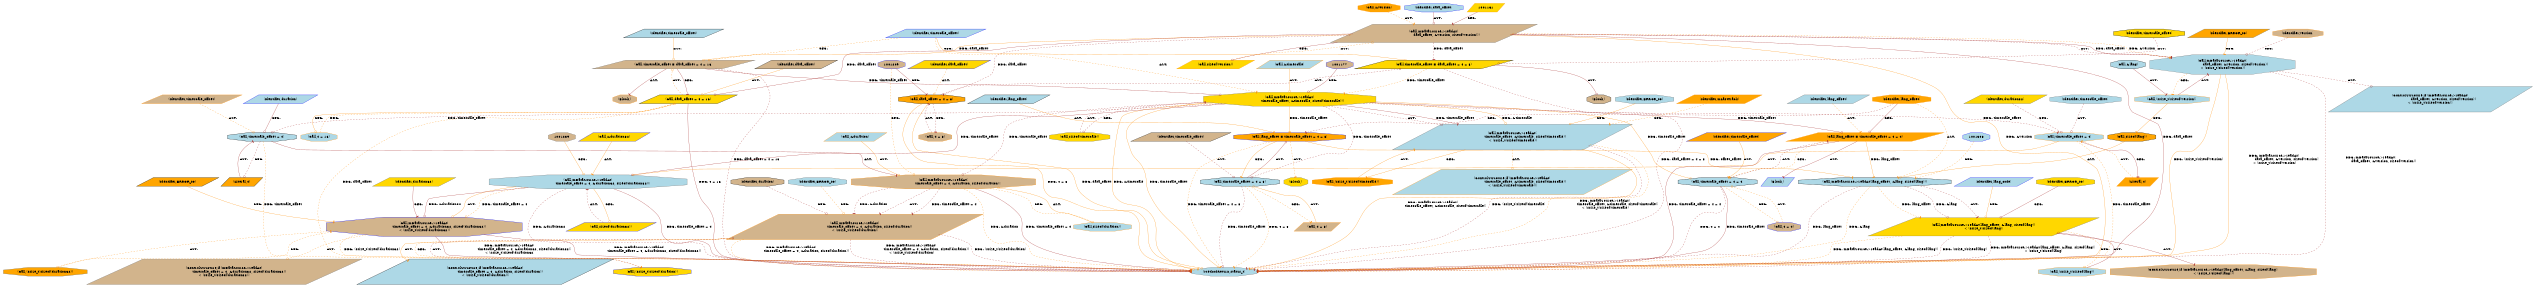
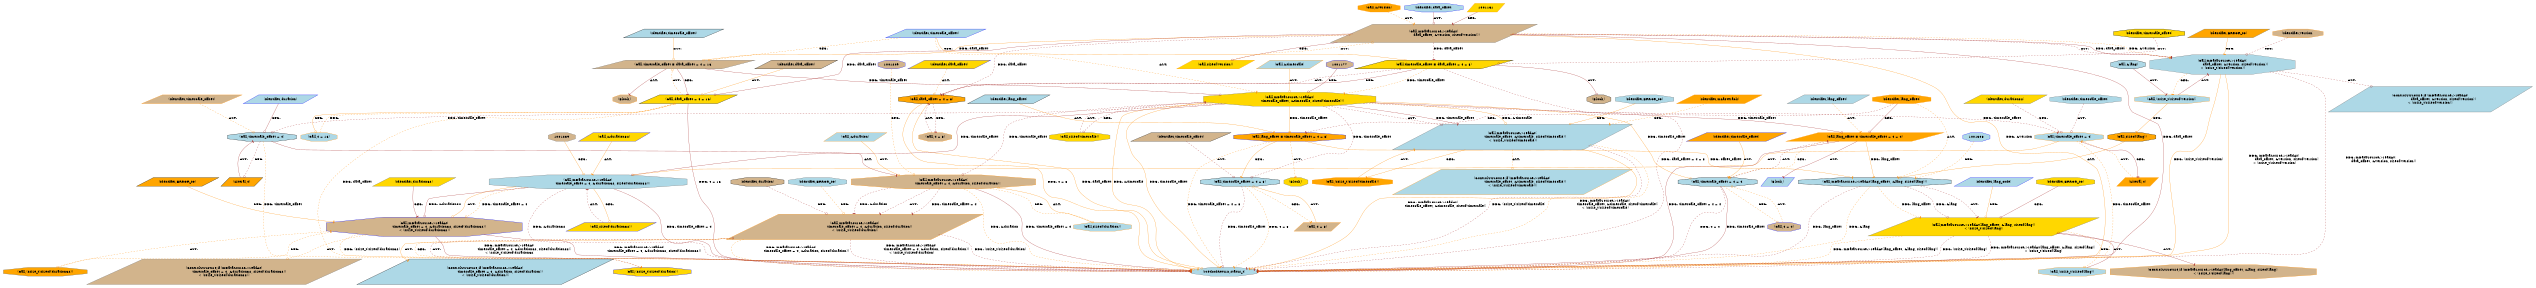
  digraph {
    node [color=darkorange fillcolor=lightblue shape=octagon style=filled]
    edge [arrowhead=odot color=darkorange style=dashed]
    n1 [color=gray40 fillcolor=tan label="(Call,mDataSource->readAt(\n                        data_offset, &version, sizeof(version)))" shape=parallelogram]
    n2 [color=gray40 label="(Call,mDataSource->readAt(\n                        data_offset, &version, sizeof(version))\n < (ssize_t)sizeof(version))"]
    n3 [color=gray40 fillcolor=tan label="(Call,timescale_offset = data_offset + 4 + 16)" shape=parallelogram]
    n4 [color=black fillcolor=gold label="(Call,data_offset + 4 + 16)" shape=parallelogram]
    n5 [color=black fillcolor=gold label="(Call,timescale_offset = data_offset + 4 + 8)" shape=parallelogram]
    n6 [color=black fillcolor=orange label="(Call,data_offset + 4 + 8)"]
    n7 [color=gray40 label="(MethodReturn,status_t)"]
    n8 [fillcolor=gold label="(Call,sizeof(version))" shape=parallelogram]
    n9 [label="(Call,(ssize_t)sizeof(version))"]
    n10 [color=gray40 label="(ControlStructure,if (mDataSource->readAt(\n                        data_offset, &version, sizeof(version))\n < (ssize_t)sizeof(version)))" shape=parallelogram]
    n11 [color=gray40 fillcolor=gold label="(Call,mDataSource->readAt(\n                        timescale_offset, &timescale, sizeof(timescale)))"]
    n12 [fillcolor=tan label="(Block,)"]
    n13 [label="(Call,4 + 16)"]
    n14 [color=black fillcolor=tan label="(Block,)"]
    n15 [fillcolor=tan label="(Call,4 + 8)"]
    n16 [color=black fillcolor=orange label="(Call,sizeof(lang))"]
    n17 [color=gray40 label="(Call,mDataSource->readAt(\n                        timescale_offset, &timescale, sizeof(timescale))\n < (ssize_t)sizeof(timescale))" shape=parallelogram]
    n18 [fillcolor=tan label="(Call,mDataSource->readAt(\n                            timescale_offset + 4, &duration, sizeof(duration)))"]
    n19 [color=black label="(Call,timescale_offset + 4)"]
    n20 [color=gray40 label="(Call,mDataSource->readAt(\n                            timescale_offset + 4, &duration32, sizeof(duration32)))"]
    n21 [label="(Call,timescale_offset + 4)"]
    n22 [color=blue fillcolor=orange label="(Call,lang_offset = timescale_offset + 4 + 8)"]
    n23 [color=black label="(Call,timescale_offset + 4 + 8)"]
    n24 [fillcolor=orange label="(Call,lang_offset = timescale_offset + 4 + 4)" shape=parallelogram]
    n25 [color=black label="(Call,timescale_offset + 4 + 4)"]
    n26 [color=gray40 fillcolor=gold label="(Call,sizeof(timescale))"]
    n27 [fillcolor=orange label="(Call,(ssize_t)sizeof(timescale))"]
    n28 [label="(ControlStructure,if (mDataSource->readAt(\n                        timescale_offset, &timescale, sizeof(timescale))\n < (ssize_t)sizeof(timescale)))" shape=parallelogram]
    n29 [fillcolor=tan label="(Call,mDataSource->readAt(\n                            timescale_offset + 4, &duration, sizeof(duration))\n < (ssize_t)sizeof(duration))" shape=parallelogram]
    n30 [label="(Call,sizeof(duration))"]
    n31 [color=black fillcolor=orange label="(Literal,4)" shape=parallelogram]
    n32 [color=blue fillcolor=tan label="(Call,mDataSource->readAt(\n                            timescale_offset + 4, &duration32, sizeof(duration32))\n < (ssize_t)sizeof(duration32))"]
    n33 [color=blue fillcolor=gold label="(Call,sizeof(duration32))" shape=parallelogram]
    n34 [fillcolor=orange label="(Literal,4)" shape=parallelogram]
    n35 [color=black label="(Call,mDataSource->readAt(lang_offset, &lang, sizeof(lang)))"]
    n36 [color=gray40 fillcolor=gold label="(Block,)"]
    n37 [fillcolor=tan label="(Call,4 + 8)" shape=parallelogram]
    n38 [color=blue label="(Block,)" shape=parallelogram]
    n39 [color=blue fillcolor=tan label="(Call,4 + 4)"]
    n40 [color=blue fillcolor=gold label="(Call,(ssize_t)sizeof(duration))"]
    n41 [color=black label="(ControlStructure,if (mDataSource->readAt(\n                            timescale_offset + 4, &duration, sizeof(duration))\n < (ssize_t)sizeof(duration)))" shape=parallelogram]
    n42 [color=gray40 fillcolor=tan label="(ControlStructure,if (mDataSource->readAt(\n                            timescale_offset + 4, &duration32, sizeof(duration32))\n < (ssize_t)sizeof(duration32)))" shape=parallelogram]
    n43 [color=gray40 fillcolor=orange label="(Call,(ssize_t)sizeof(duration32))"]
    n44 [color=gray40 fillcolor=gold label="(Call,mDataSource->readAt(lang_offset, &lang, sizeof(lang))\n < (ssize_t)sizeof(lang))" shape=parallelogram]
    n45 [label="(Call,(ssize_t)sizeof(lang))"]
    n46 [fillcolor=tan label="(ControlStructure,if (mDataSource->readAt(lang_offset, &lang, sizeof(lang))\n < (ssize_t)sizeof(lang)))"]
    n47 [color=blue fillcolor=gold label="(Call,&duration32)" shape=parallelogram]
    n48 [fillcolor=orange label="(Identifier,lang_offset)"]
    n49 [color=blue label="(Identifier,lang_code)" shape=parallelogram]
    n50 [color=gray40 fillcolor=gold label="(Identifier,ERROR_IO)"]
    n51 [color=gray40 fillcolor=gold label="(Identifier,duration32)" shape=parallelogram]
    n52 [color=blue label="(Identifier,duration)" shape=parallelogram]
    n53 [color=black fillcolor=tan label="(Identifier,timescale_offset)" shape=parallelogram]
    n54 [color=gray40 label="(Identifier,lang_offset)" shape=parallelogram]
    n55 [color=black label="(Identifier,lang_offset)" shape=parallelogram]
    n56 [color=blue fillcolor=orange label="(Identifier,timescale_offset)" shape=parallelogram]
    n57 [fillcolor=tan label="(Identifier,timescale_offset)" shape=parallelogram]
    n58 [fillcolor=orange label="(Call,&version)"]
    n59 [label="(Call,&timescale)" shape=parallelogram]
    n60 [color=gray40 label="(Identifier,timescale_offset)"]
    n61 [color=black fillcolor=tan label="(Identifier,data_offset)" shape=parallelogram]
    n62 [color=black label="(Identifier,timescale_offset)" shape=parallelogram]
    n63 [color=blue label="(Identifier,data_offset)"]
    n64 [color=black fillcolor=tan label="(Identifier,duration)"]
    n65 [label="(Call,&duration)" shape=parallelogram]
    n66 [color=blue label="(Identifier,timescale_offset)" shape=parallelogram]
    n67 [color=black fillcolor=orange label="(Identifier,ERROR_IO)" shape=parallelogram]
    n68 [color=black label="(Call,&lang)"]
    n69 [color=gray40 label="(Identifier,ERROR_IO)"]
    n70 [color=black fillcolor=gold label="(Identifier,timescale_offset)"]
    n71 [color=blue fillcolor=gold label="(Identifier,data_offset)" shape=parallelogram]
    n72 [fillcolor=orange label="(Identifier,mLastTrack)" shape=parallelogram]
    n73 [color=gray40 fillcolor=orange label="(Identifier,ERROR_IO)" shape=parallelogram]
    n74 [color=gray40 label="(Identifier,ERROR_IO)"]
    n75 [color=gray40 fillcolor=gold label="(Identifier,duration32)" shape=parallelogram]
    n76 [fillcolor=tan label="(Identifier,version)"]
    1001131 [fillcolor=gold shape=parallelogram]
    1001177 [color=blue fillcolor=tan]
    1001209 [color=blue fillcolor=tan]
    1001239 [color=gray40 fillcolor=tan]
    1001308 [color=blue]
    n1 -> n2 [arrowhead=tee color=brown label="AST: "]
    n1 -> n2 [arrowhead=tee color=brown label="DDG: data_offset" style=solid]
    n1 -> n2 [arrowhead=tee label="DDG: &version"]
    n1 -> n3 [label="DDG: data_offset" style=solid]
    n1 -> n4 [color=brown label="DDG: data_offset" style=solid]
    n1 -> n5 [arrowhead=tee color=brown label="DDG: data_offset"]
    n1 -> n6 [arrowhead=tee color=brown label="DDG: data_offset"]
    n1 -> n7 [arrowhead=tee label="DDG: &version" style=solid]
    n1 -> n7 [arrowhead=tee color=brown label="DDG: data_offset" style=solid]
    n1 -> n8 [color=brown label="CFG: " style=solid]
    n2 -> n7 [arrowhead=tee label="DDG: (ssize_t)sizeof(version)" style=solid]
    n2 -> n7 [color=brown label="DDG: mDataSource->readAt(\n                        data_offset, &version, sizeof(version))"]
    n2 -> n7 [label="DDG: mDataSource->readAt(\n                        data_offset, &version, sizeof(version))\n < (ssize_t)sizeof(version)" style=solid]
    n2 -> n9 [arrowhead=tee label="CFG: "]
    n2 -> n10 [color=brown label="AST: "]
    n3 -> n4 [arrowhead=tee color=brown label="CFG: " style=solid]
-   n3 -> n7 [color=brown label="DDG: data_offset + 4 + 16"]
    n3 -> n11 [color=brown label="DDG: timescale_offset" style=solid]
    n3 -> n12 [arrowhead=tee color=brown label="AST: " style=solid]
    n4 -> n3 [label="AST: "]
    n4 -> n7 [arrowhead=tee label="DDG: data_offset"]
    n4 -> n7 [color=brown label="DDG: 4 + 16" style=solid]
    n4 -> n13 [label="CFG: " style=solid]
-   1001209 -> n6 [arrowhead=tee color=brown label="CFG: " style=solid]
+   n5 -> n6 [arrowhead=tee color=brown label="CFG: " style=solid]
    n5 -> n7 [arrowhead=tee color=brown label="DDG: data_offset + 4 + 8"]
    n5 -> n11 [arrowhead=tee label="DDG: timescale_offset"]
    n5 -> n14 [color=brown label="AST: " style=solid]
    n6 -> n5 [color=brown label="AST: "]
    n6 -> n7 [arrowhead=tee label="DDG: 4 + 8" style=solid]
    n6 -> n7 [label="DDG: data_offset" style=solid]
    n6 -> n15 [arrowhead=tee color=brown label="CFG: "]
    n8 -> n1 [label="AST: "]
    n9 -> n2 [arrowhead=tee color=brown label="AST: " style=solid]
    n9 -> n16 [arrowhead=tee label="CFG: " style=solid]
    n11 -> n7 [label="DDG: &timescale" style=solid]
    n11 -> n7 [label="DDG: timescale_offset" style=solid]
    n11 -> n17 [color=brown label="AST: "]
    n11 -> n17 [arrowhead=tee color=brown label="DDG: timescale_offset" style=solid]
    n11 -> n17 [label="DDG: &timescale" style=solid]
    n11 -> n18 [color=brown label="DDG: timescale_offset"]
    n11 -> n19 [color=brown label="DDG: timescale_offset"]
    n11 -> n20 [color=brown label="DDG: timescale_offset" style=solid]
    n11 -> n21 [arrowhead=tee color=brown label="DDG: timescale_offset"]
    n11 -> n22 [arrowhead=tee label="DDG: timescale_offset" style=solid]
    n11 -> n23 [color=brown label="DDG: timescale_offset"]
    n11 -> n24 [color=brown label="DDG: timescale_offset" style=solid]
    n11 -> n25 [label="DDG: timescale_offset" style=solid]
    n11 -> n26 [color=brown label="CFG: "]
    n13 -> n4 [label="DDG: "]
    n15 -> n6 [arrowhead=tee color=brown label="AST: "]
    n16 -> n35 [label="AST: " style=solid]
    n17 -> n7 [arrowhead=tee label="DDG: mDataSource->readAt(\n                        timescale_offset, &timescale, sizeof(timescale))" style=solid]
    n17 -> n7 [arrowhead=tee color=brown label="DDG: (ssize_t)sizeof(timescale)"]
    n17 -> n7 [label="DDG: mDataSource->readAt(\n                        timescale_offset, &timescale, sizeof(timescale))\n < (ssize_t)sizeof(timescale)"]
    n17 -> n27 [arrowhead=tee label="CFG: " style=solid]
    n17 -> n28 [label="AST: "]
    n18 -> n7 [label="DDG: &duration"]
    n18 -> n7 [color=brown label="DDG: timescale_offset + 4" style=solid]
    n18 -> n29 [arrowhead=tee color=brown label="AST: "]
    n18 -> n29 [arrowhead=tee color=brown label="DDG: timescale_offset + 4"]
    n18 -> n29 [arrowhead=tee color=brown label="DDG: &duration"]
    n18 -> n30 [label="CFG: "]
    n19 -> n7 [arrowhead=tee label="DDG: timescale_offset"]
    n19 -> n18 [arrowhead=tee color=brown label="AST: " style=solid]
    n19 -> n31 [color=brown label="CFG: "]
    n20 -> n7 [color=brown label="DDG: &duration32"]
    n20 -> n7 [arrowhead=tee color=brown label="DDG: timescale_offset + 4" style=solid]
    n20 -> n32 [label="AST: " style=solid]
    n20 -> n32 [label="DDG: timescale_offset + 4"]
    n20 -> n32 [color=brown label="DDG: &duration32" style=solid]
    n20 -> n33 [label="CFG: " style=solid]
    n21 -> n7 [label="DDG: timescale_offset"]
    n21 -> n20 [label="AST: " style=solid]
    n21 -> n34 [arrowhead=tee color=brown label="CFG: " style=solid]
    n22 -> n7 [arrowhead=tee label="DDG: timescale_offset + 4 + 8"]
    n22 -> n23 [arrowhead=tee label="CFG: " style=solid]
    n22 -> n35 [arrowhead=tee label="DDG: offset_offset" style=solid]
    n22 -> n36 [arrowhead=tee label="AST: "]
    n23 -> n7 [color=brown label="DDG: timescale_offset"]
    n23 -> n7 [arrowhead=tee label="DDG: 4 + 8"]
-   n23 -> n22 [color=brown label="AST: " style=solid]
    n23 -> n37 [arrowhead=tee label="CFG: "]
    n24 -> n7 [arrowhead=tee color=brown label="DDG: timescale_offset + 4 + 4" style=solid]
    n24 -> n25 [arrowhead=tee label="CFG: "]
    n24 -> n35 [arrowhead=tee label="DDG: lang_offset" style=solid]
    n24 -> n38 [arrowhead=tee color=brown label="AST: " style=solid]
    n25 -> n7 [color=brown label="DDG: 4 + 4"]
    n25 -> n7 [arrowhead=tee color=brown label="DDG: timescale_offset" style=solid]
    n25 -> n24 [arrowhead=tee color=brown label="AST: "]
    n25 -> n39 [label="CFG: "]
    n26 -> n11 [arrowhead=tee color=brown label="AST: "]
    n27 -> n17 [arrowhead=tee label="AST: " style=solid]
    n29 -> n7 [color=brown label="DDG: mDataSource->readAt(\n                            timescale_offset + 4, &duration, sizeof(duration))\n < (ssize_t)sizeof(duration)"]
    n29 -> n7 [color=brown label="DDG: (ssize_t)sizeof(duration)"]
    n29 -> n7 [label="DDG: mDataSource->readAt(\n                            timescale_offset + 4, &duration, sizeof(duration))"]
    n29 -> n40 [arrowhead=tee label="CFG: "]
    n29 -> n41 [arrowhead=tee label="AST: " style=solid]
    n30 -> n18 [label="AST: " style=solid]
    n31 -> n19 [arrowhead=tee color=brown label="AST: " style=solid]
    n32 -> n7 [color=brown label="DDG: mDataSource->readAt(\n                            timescale_offset + 4, &duration32, sizeof(duration32))\n < (ssize_t)sizeof(duration32)" style=solid]
    n32 -> n7 [color=brown label="DDG: mDataSource->readAt(\n                            timescale_offset + 4, &duration32, sizeof(duration32))" style=solid]
    n32 -> n7 [arrowhead=tee label="DDG: (ssize_t)sizeof(duration32)"]
    n32 -> n42 [label="AST: "]
    n32 -> n43 [label="CFG: "]
    n33 -> n20 [arrowhead=tee color=brown label="AST: "]
    n34 -> n21 [arrowhead=tee label="AST: "]
    n35 -> n7 [arrowhead=tee color=brown label="DDG: lang_offset"]
    n35 -> n7 [arrowhead=tee label="DDG: &lang"]
    n35 -> n44 [arrowhead=tee color=brown label="AST: "]
    n35 -> n44 [arrowhead=tee label="DDG: lang_offset"]
    n35 -> n44 [color=brown label="DDG: &lang"]
    n37 -> n23 [label="AST: " style=solid]
    n39 -> n25 [label="AST: "]
    n40 -> n29 [color=brown label="AST: "]
    n43 -> n32 [arrowhead=tee label="AST: "]
    n44 -> n7 [color=brown label="DDG: mDataSource->readAt(lang_offset, &lang, sizeof(lang))\n < (ssize_t)sizeof(lang)"]
    n44 -> n7 [label="DDG: mDataSource->readAt(lang_offset, &lang, sizeof(lang))"]
    n44 -> n7 [arrowhead=tee color=brown label="DDG: (ssize_t)sizeof(lang)"]
    n44 -> n45 [label="CFG: "]
    n44 -> n46 [arrowhead=tee color=brown label="AST: " style=solid]
    n45 -> n44 [color=brown label="AST: " style=solid]
    n47 -> n20 [arrowhead=tee label="AST: " style=solid]
    n48 -> n22 [arrowhead=tee color=brown label="CFG: "]
    n48 -> n24 [color=brown label="CFG: " style=solid]
    n48 -> n35 [arrowhead=tee label="AST: "]
    n49 -> n44 [label="CFG: " style=solid]
    n50 -> n44 [color=brown label="CFG: " style=solid]
    n51 -> n21 [color=brown label="CFG: "]
    n52 -> n19 [color=brown label="CFG: " style=solid]
    n53 -> n23 [color=brown label="AST: "]
    n54 -> n24 [arrowhead=tee label="AST: "]
    n55 -> n22 [arrowhead=tee label="AST: " style=solid]
    n56 -> n25 [arrowhead=tee label="AST: " style=solid]
    n57 -> n19 [label="AST: "]
    n58 -> n1 [arrowhead=tee label="AST: "]
    n59 -> n11 [label="AST: " style=solid]
    n60 -> n21 [color=brown label="AST: "]
    n61 -> n4 [label="AST: " style=solid]
    n62 -> n3 [label="AST: " style=solid]
    n63 -> n1 [color=brown label="AST: " style=solid]
    n64 -> n29 [color=brown label="CFG: "]
    n65 -> n18 [label="AST: " style=solid]
    n66 -> n3 [label="CFG: "]
    n66 -> n5 [label="CFG: " style=solid]
    n66 -> n11 [arrowhead=tee label="AST: "]
    n67 -> n32 [arrowhead=tee label="CFG: " style=solid]
    n68 -> n9 [arrowhead=tee color=brown label="AST: " style=solid]
    n69 -> n17 [label="CFG: " style=solid]
    n70 -> n5 [color=brown label="AST: "]
    n71 -> n6 [label="AST: "]
    n72 -> n17 [arrowhead=tee label="CFG: "]
    n73 -> n2 [arrowhead=tee label="CFG: " style=solid]
    n74 -> n29 [label="CFG: "]
    n75 -> n32 [arrowhead=tee color=brown label="CFG: " style=solid]
    n76 -> n2 [color=brown label="CFG: "]
    1001131 -> n1 [arrowhead=tee color=brown label="CFG: " style=solid]
    1001177 -> n11 [color=brown label="CFG: " style=solid]
    1001209 -> n18 [label="CFG: "]
    1001239 -> n20 [label="CFG: " style=solid]
    1001308 -> n35 [arrowhead=tee label="CFG: "]
  }
